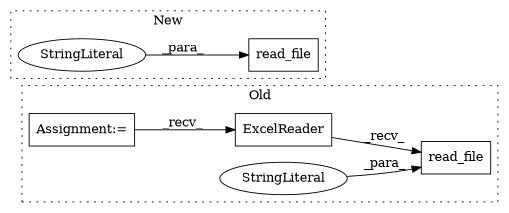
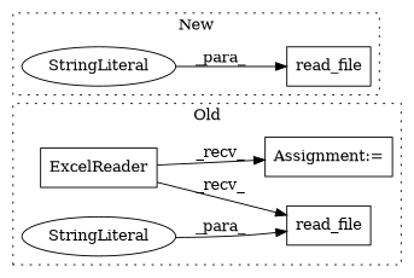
  digraph {
    rankdir=LR
    node [a=32 l="10,1" shape=box]
    n1 [l=13 label=ExcelReader s=477]
    n2 [a=7 l=2 label="Assignment:=" s=416]
    n3 [label=read_file s="491,527"]
    n4 [a=45 l=26 label=StringLiteral s=501 shape=ellipse]
    n5 [label=read_file s="550,575"]
    n6 [a=45 l=15 label=StringLiteral s=560 shape=ellipse]
    subgraph cluster_1 {
      label=Old
      style=dotted
      n1
      n2
      n3
      n4
    }
    subgraph cluster_2 {
      label=New
      style=dotted
      n5
      n6
    }
    n1 -> n3 [label=_recv_]
-   n2 -> n1 [label=_recv_]
+   n1 -> n2 [label=_recv_]
    n4 -> n3 [label=_para_]
    n6 -> n5 [label=_para_]
  }
